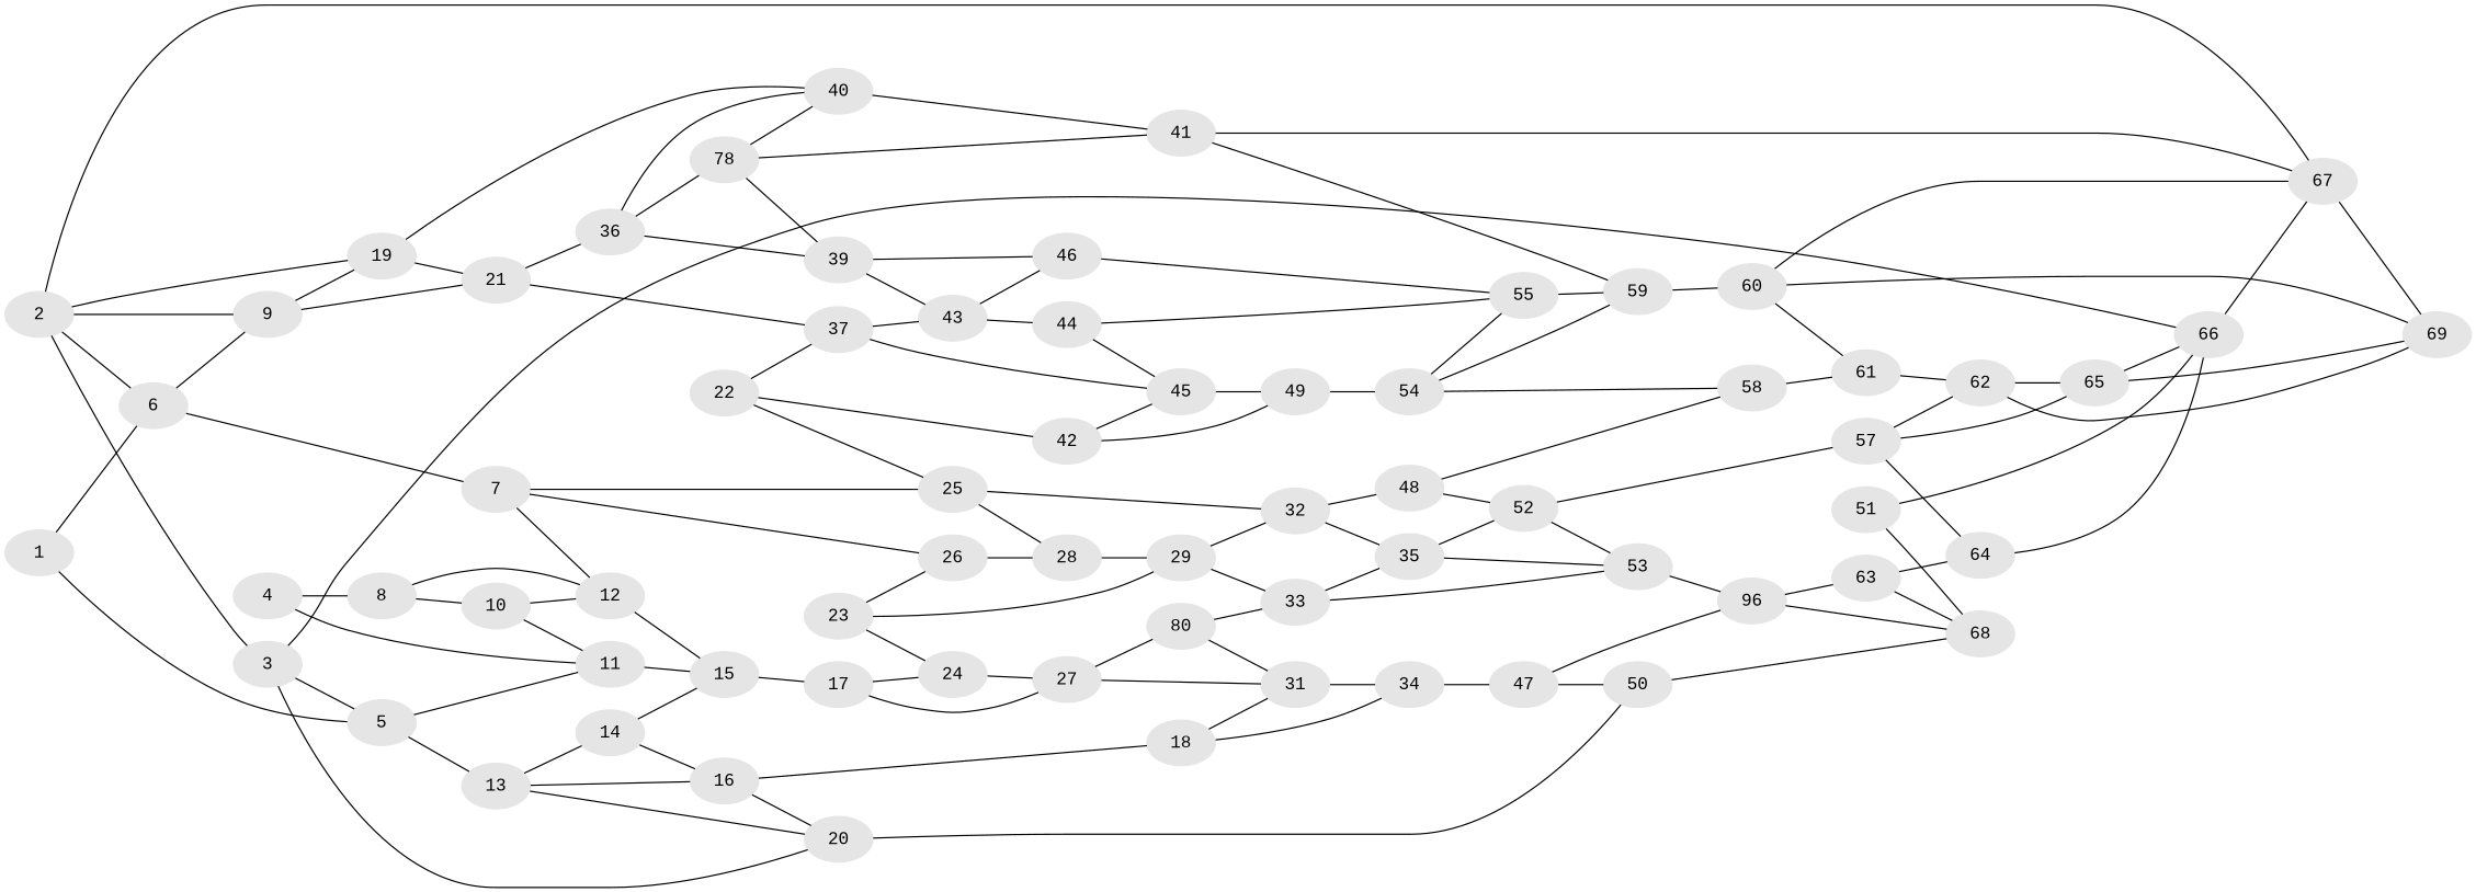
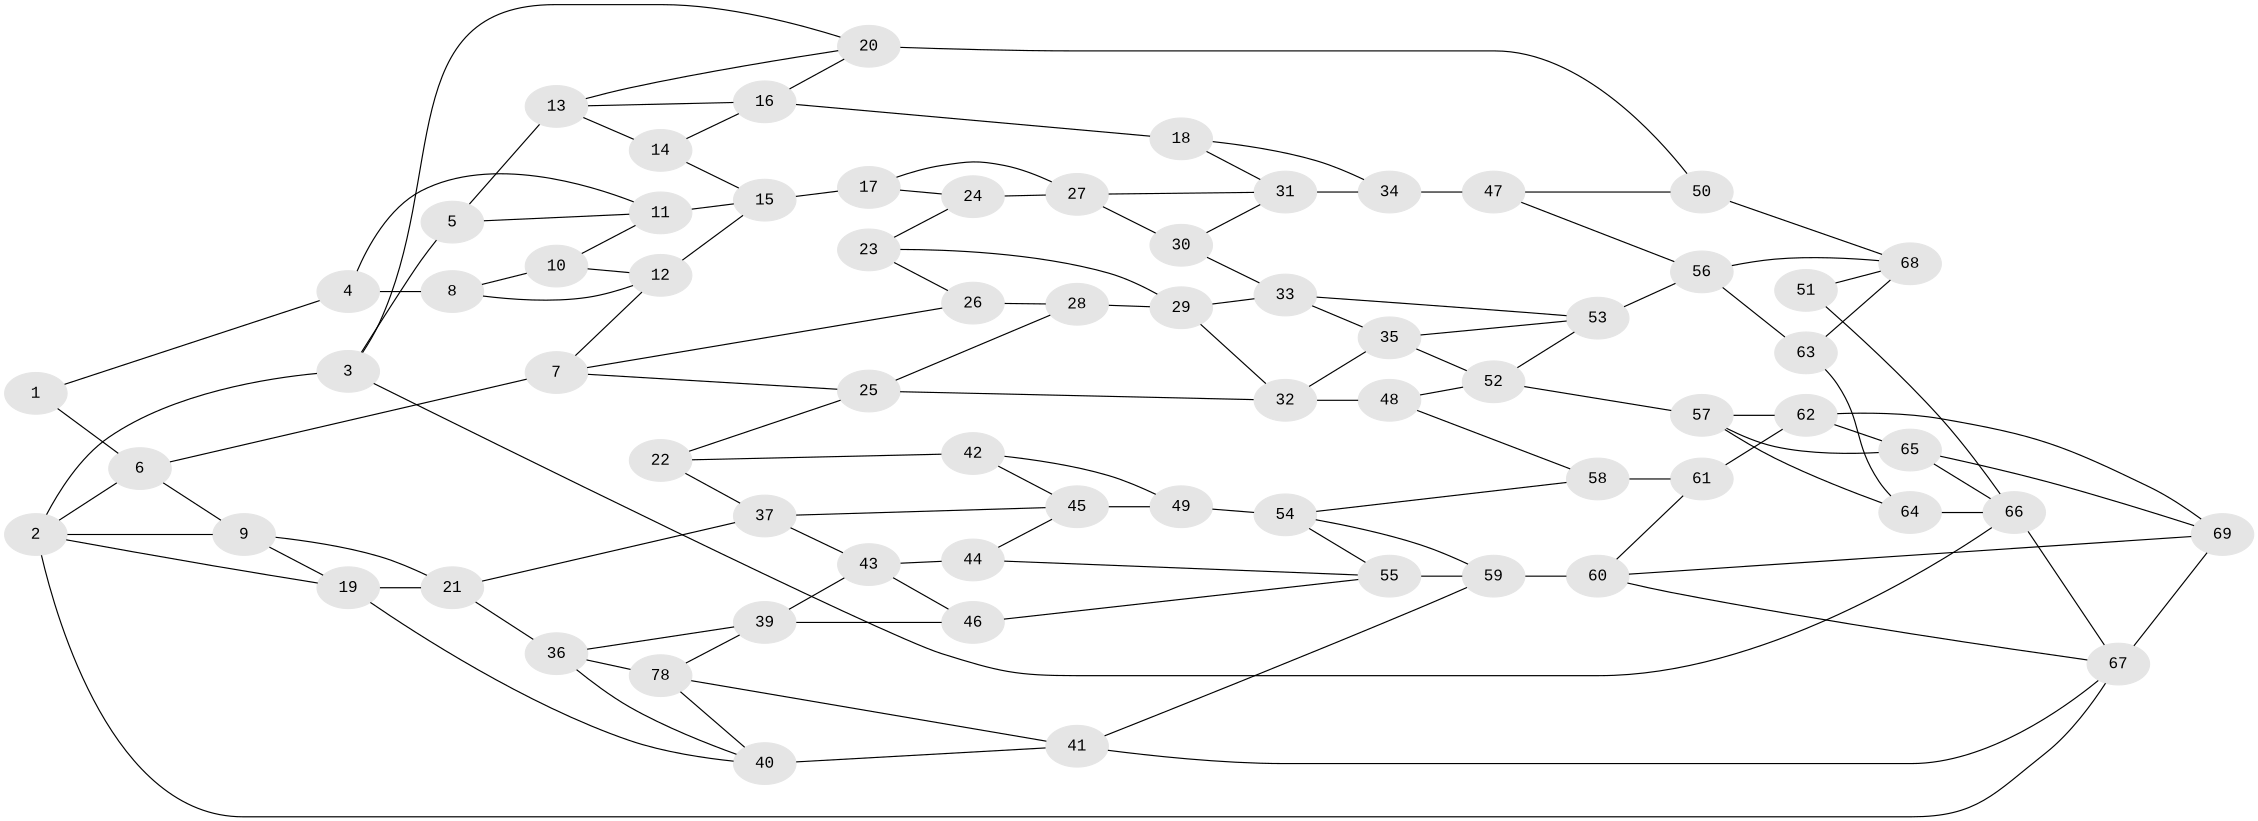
  graph {
    fontname="Liberation Mono"
    rankdir=LR
    node [color=gray90 fontname="Liberation Mono" style=filled]
    edge [fontname="Liberation Mono" weight=1.0]
    1
    4
    6
    8
    11
    9
    7
    2
    3
    19
    67
    5
    20
    66
    21
    40
    69
    13
    50
    12
    10
    15
    14
    16
    25
    26
    28
    32
    36
    37
    17
    18
    24
    27
    31
    34
-   30 [label=80]
+   30
    47
    41
    68
    n41 [label=78]
    39
    43
    45
    22
    42
    49
    23
    29
    33
    35
    48
    53
    52
    58
-   56 [label=96]
+   56
    57
    46
    44
    59
    55
    60
    54
    63
    61
    51
    62
    64
    65
-   1 -- 5
+   1 -- 4
    1 -- 6
    4 -- 8
    4 -- 11
    6 -- 9
    6 -- 7
    8 -- 12
    8 -- 10
    11 -- 15
    9 -- 19
    9 -- 21
    7 -- 12
    7 -- 25
    7 -- 26
    2 -- 6
    2 -- 9
    2 -- 3
    2 -- 19
    2 -- 67
    3 -- 5
    3 -- 20
    3 -- 66
    19 -- 21
    19 -- 40
    67 -- 69
    5 -- 11
    5 -- 13
    20 -- 50
    66 -- 67
    21 -- 36
    21 -- 37
    40 -- 41
    13 -- 20
    13 -- 14
    13 -- 16
    50 -- 68 [weight=2.0]
    12 -- 15
    10 -- 11
    10 -- 12
    15 -- 17
    14 -- 15
    14 -- 16
    16 -- 20
    16 -- 18
    25 -- 28
    25 -- 32
    26 -- 28 [weight=2.0]
    28 -- 29
    32 -- 35
    32 -- 48
    36 -- 40
    36 -- n41
    36 -- 39
    37 -- 43
    37 -- 45
    17 -- 24
    17 -- 27
    18 -- 31
    18 -- 34
    24 -- 27
    27 -- 31
    27 -- 30
    31 -- 34
    34 -- 47 [weight=2.0]
    30 -- 31
    30 -- 33
    47 -- 50
    47 -- 56
    41 -- 67
    41 -- 59
    n41 -- 40
    n41 -- 41
    n41 -- 39
    39 -- 43
    39 -- 46
    43 -- 46
    43 -- 44
    45 -- 49
    22 -- 25
    22 -- 37
    22 -- 42
    42 -- 45
    42 -- 49
    49 -- 54
    23 -- 26
    23 -- 24 [weight=2.0]
    23 -- 29
    29 -- 32
    29 -- 33
    33 -- 35
    33 -- 53
    35 -- 53
    35 -- 52
    48 -- 52
    48 -- 58
    53 -- 56
    52 -- 53
    52 -- 57
    58 -- 61 [weight=2.0]
    56 -- 68
    56 -- 63
    57 -- 62
    57 -- 64
    57 -- 65
    46 -- 55
    44 -- 45
    44 -- 55
    59 -- 60
    55 -- 59
    60 -- 67
    60 -- 69
    60 -- 61
    54 -- 58
    54 -- 59
    54 -- 55
    63 -- 68
    63 -- 64 [weight=2.0]
    61 -- 62
    51 -- 66
    51 -- 68 [weight=2.0]
    62 -- 69
    62 -- 65
    64 -- 66
    65 -- 66
    65 -- 69
  }
